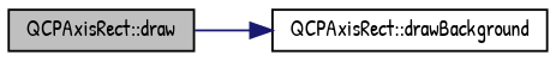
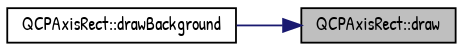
  digraph {
    rankdir=LR
    fontname="Patrick Hand"
    node [color=black fontname="Patrick Hand" fontsize=10 shape=record style=filled]
    n1 [fillcolor=grey75 fontcolor=black height=0.2 label="QCPAxisRect::draw" width=0.4]
    n2 [fillcolor=white height=0.2 label="QCPAxisRect::drawBackground" width=0.4]
-   n1 -> n2 [color=midnightblue fontname="Patrick Hand" fontsize=10 labelfontname=Helvetica labelfontsize=10 style=solid]
+   n2 -> n1 [color=midnightblue fontname="Patrick Hand" fontsize=10 labelfontname=Helvetica labelfontsize=10 style=solid]
  }
